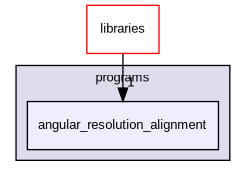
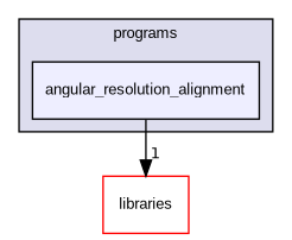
  digraph {
    compound=true
    fontname="Liberation Sans"
    node [fontname="Liberation Sans" fontsize=10 shape=box style=filled]
    n1 [fillcolor="#eeeeff" label=angular_resolution_alignment pencolor=black]
    n2 [color=red fillcolor=white label=libraries]
    subgraph cluster_1 {
      bgcolor="#ddddee"
      fontsize=10
      label=programs
      pencolor=black
      n1
    }
-   n2 -> n1 [headlabel=1 labeldistance=1.5 labelfontname=Helvetica labelfontsize=10 fontname="Liberation Sans"]
+   n1 -> n2 [headlabel=1 labeldistance=1.5 labelfontname=Helvetica labelfontsize=10 fontname="Liberation Sans"]
  }
